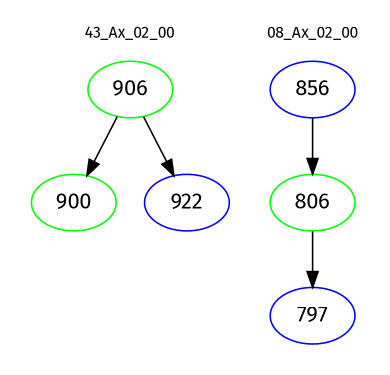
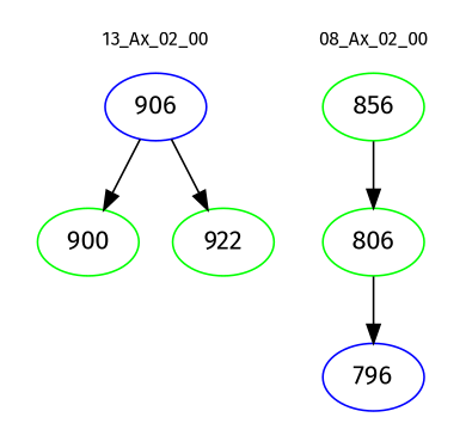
  digraph {
    fontname="Fira Sans"
    node [color=green fontname="Fira Sans"]
    edge [color=black fontname="Fira Sans"]
-   n1 [label=906]
+   n1 [color=blue label=906]
    n2 [label=900]
-   n3 [color=blue label=922]
+   n3 [label=922]
    n4 [label=806]
-   n5 [color=blue label=797]
-   n6 [color=blue label=856]
+   n5 [color=blue label=796]
+   n6 [label=856]
    subgraph cluster_1 {
      color=white
      fontsize=10
-     label="43_Ax_02_00"
+     label="13_Ax_02_00"
      n1
      n2
      n3
    }
    subgraph cluster_2 {
      color=white
      fontsize=10
      label="08_Ax_02_00"
      n4
      n5
      n6
    }
    n1 -> n2
    n1 -> n3
    n4 -> n5
    n6 -> n4
  }
